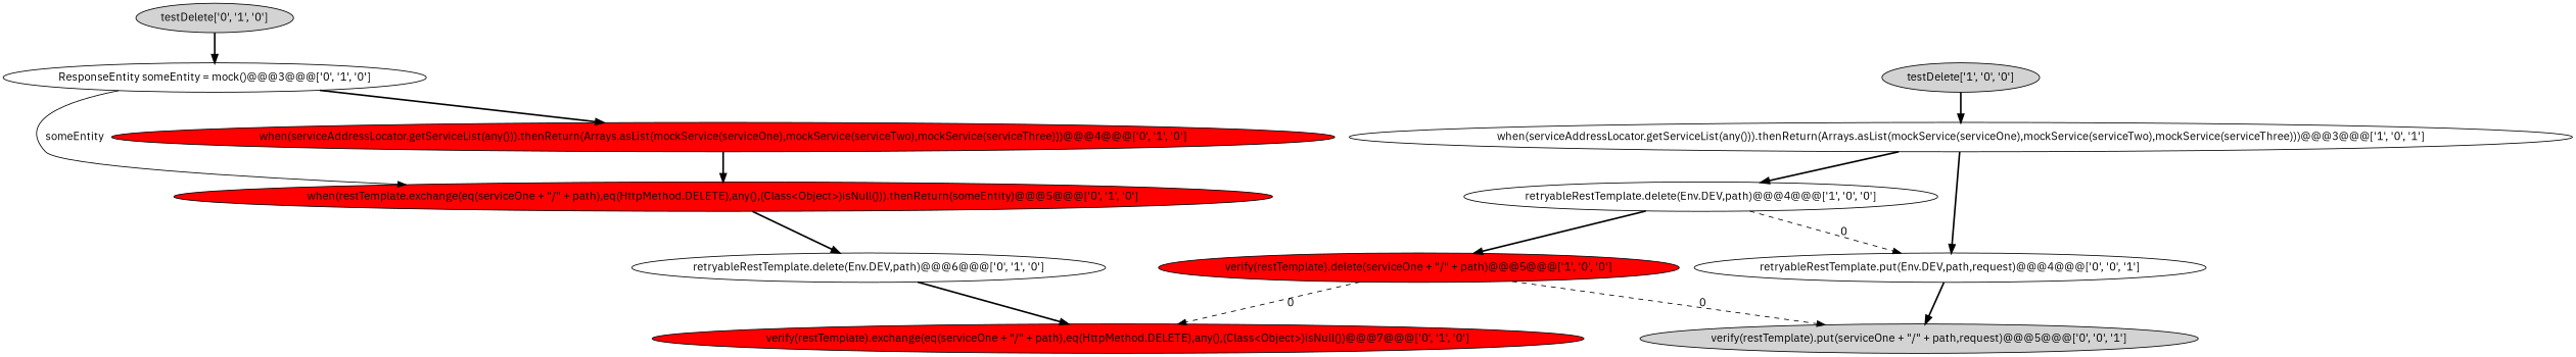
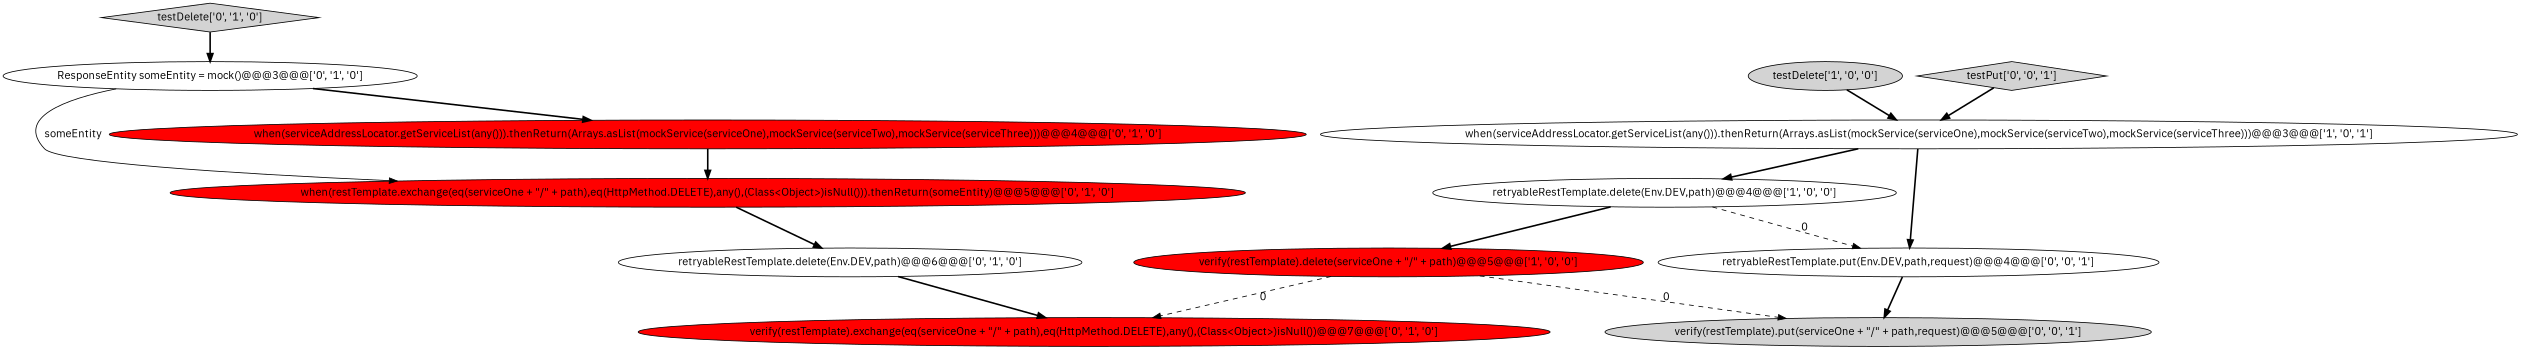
  digraph {
    fontname="IBM Plex Sans"
    node [fillcolor=white fontname="IBM Plex Sans" shape=ellipse style=filled]
    edge [fontname="IBM Plex Sans" style=bold]
    n1 [fillcolor=red label="verify(restTemplate).delete(serviceOne + \"/\" + path)@@@5@@@['1', '0', '0']"]
    n2 [fillcolor=red label="verify(restTemplate).exchange(eq(serviceOne + \"/\" + path),eq(HttpMethod.DELETE),any(),(Class<Object>)isNull())@@@7@@@['0', '1', '0']"]
    n3 [fillcolor=lightgray label="verify(restTemplate).put(serviceOne + \"/\" + path,request)@@@5@@@['0', '0', '1']"]
    n4 [fillcolor=lightgray label="testDelete['1', '0', '0']"]
    n5 [label="when(serviceAddressLocator.getServiceList(any())).thenReturn(Arrays.asList(mockService(serviceOne),mockService(serviceTwo),mockService(serviceThree)))@@@3@@@['1', '0', '1']"]
    n6 [label="retryableRestTemplate.delete(Env.DEV,path)@@@4@@@['1', '0', '0']"]
    n7 [label="retryableRestTemplate.put(Env.DEV,path,request)@@@4@@@['0', '0', '1']"]
-   n8 [fillcolor=lightgray label="testDelete['0', '1', '0']"]
+   n8 [fillcolor=lightgray label="testDelete['0', '1', '0']" shape=diamond]
    n9 [label="ResponseEntity someEntity = mock()@@@3@@@['0', '1', '0']"]
    n10 [fillcolor=red label="when(restTemplate.exchange(eq(serviceOne + \"/\" + path),eq(HttpMethod.DELETE),any(),(Class<Object>)isNull())).thenReturn(someEntity)@@@5@@@['0', '1', '0']"]
    n11 [fillcolor=red label="when(serviceAddressLocator.getServiceList(any())).thenReturn(Arrays.asList(mockService(serviceOne),mockService(serviceTwo),mockService(serviceThree)))@@@4@@@['0', '1', '0']"]
    n12 [label="retryableRestTemplate.delete(Env.DEV,path)@@@6@@@['0', '1', '0']"]
+   n13 [fillcolor=lightgray label="testPut['0', '0', '1']" shape=diamond]
    n1 -> n2 [label=0 style=dashed]
    n1 -> n3 [label=0 style=dashed]
    n4 -> n5
    n5 -> n6
    n5 -> n7
    n6 -> n1
    n6 -> n7 [label=0 style=dashed]
    n7 -> n3
    n8 -> n9
    n9 -> n10 [label=someEntity style=solid]
    n9 -> n11
    n10 -> n12
    n11 -> n10
    n12 -> n2
+   n13 -> n5
  }
